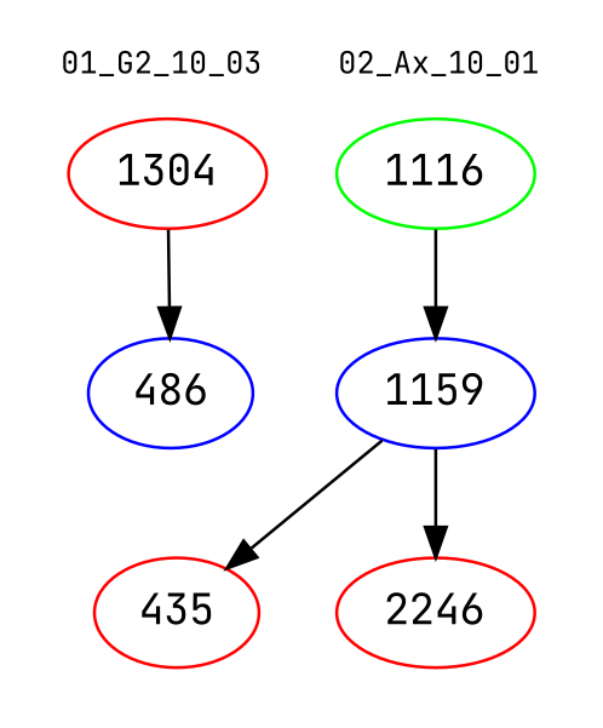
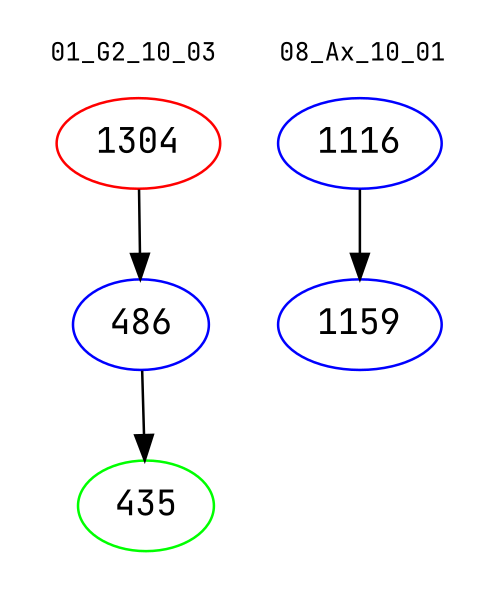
  digraph {
    fontname="JetBrains Mono"
    node [color=blue fontname="JetBrains Mono"]
    edge [color=black fontname="JetBrains Mono"]
    n1 [label=1159]
-   n2 [color=green label=1116]
-   n3 [color=red label=2246]
+   n2 [label=1116]
    n4 [label=486]
-   n5 [color=red label=435]
+   n5 [color=green label=435]
    n6 [color=red label=1304]
    subgraph cluster_1 {
      color=white
      fontsize=10
-     label="02_Ax_10_01"
+     label="08_Ax_10_01"
      n1
      n2
-     n3
    }
    subgraph cluster_2 {
      color=white
      fontsize=10
      label="01_G2_10_03"
      n4
      n5
      n6
    }
-   n1 -> n3
    n2 -> n1
-   n1 -> n5
+   n4 -> n5
    n6 -> n4
  }
